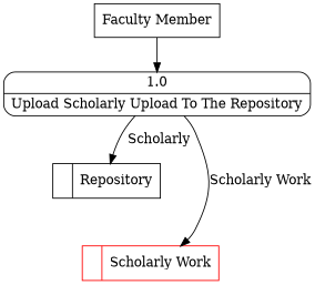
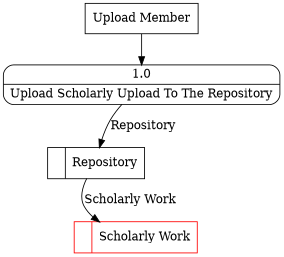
  digraph {
    node [shape=record]
    n1 [label="<f0>  |<f1> Repository "]
    n2 [color=red label="<f0>  |<f1> Scholarly Work "]
-   n3 [label="Faculty Member" shape=box]
+   n3 [label="Upload Member" shape=box]
    n4 [label="{<f0> 1.0|<f1> Upload Scholarly Upload To The Repository }" shape=Mrecord]
    n3 -> n4
-   n4 -> n1 [label=Scholarly]
-   n4 -> n2 [label="Scholarly Work"]
+   n4 -> n1 [label=Repository]
+   n1 -> n2 [label="Scholarly Work"]
  }
